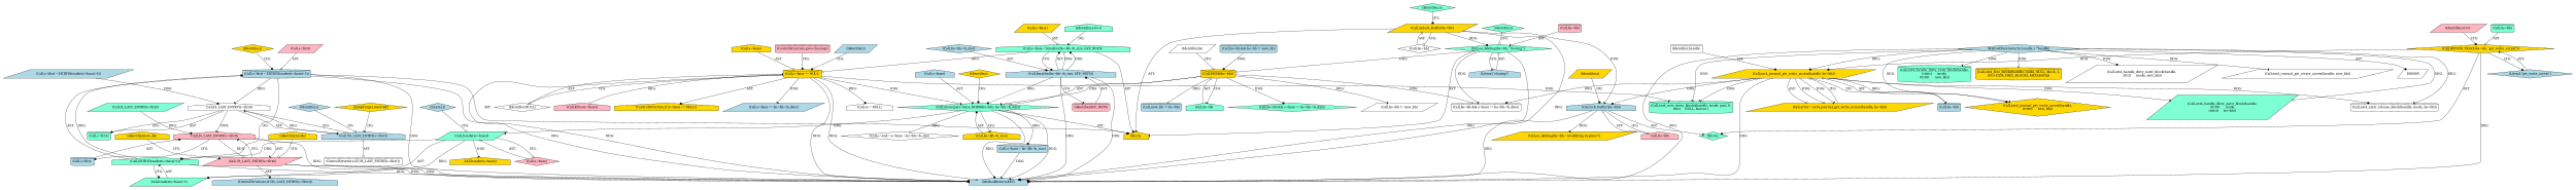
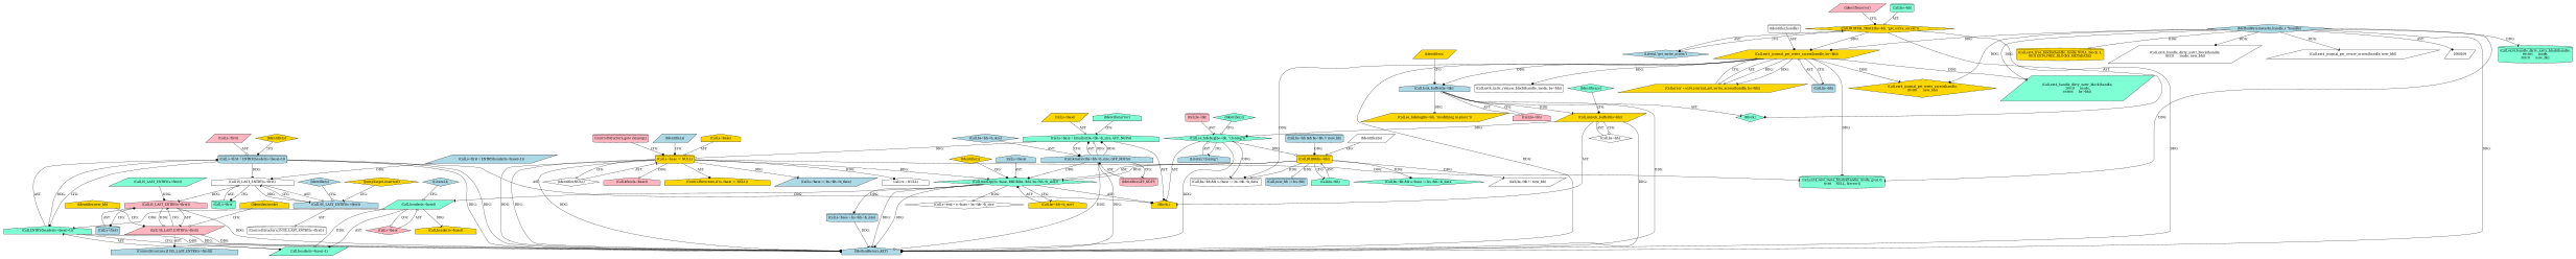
  digraph {
    fontname="Noto Serif"
    node [fillcolor=lightblue fontname="Noto Serif" shape=house style=filled]
    edge [arrowhead=dot fontname="Noto Serif"]
    n1 [label="(Call,s->first = ENTRY(header(s->base)+1))" shape=cylinder]
    n2 [fillcolor=aquamarine label="(Call,ENTRY(header(s->base)+1))"]
    n3 [fillcolor=white label="(Call,IS_LAST_ENTRY(s->first))"]
    n4 [fillcolor=gold label="(Block,)"]
    n5 [label="(MethodReturn,RET)"]
    n6 [fillcolor=aquamarine label="(Call,header(s->base)+1)" shape=parallelogram]
    n7 [label="(Call,!IS_LAST_ENTRY(s->first))"]
    n8 [fillcolor=lightpink label="(Call,IS_LAST_ENTRY(s->first))"]
    n9 [fillcolor=aquamarine label="(Call,s->first)" shape=cylinder]
    n10 [fillcolor=aquamarine label="(Call,header(s->base))" shape=parallelogram]
    n11 [fillcolor=gold label="(Call,header(s->base))"]
    n12 [fillcolor=lightpink label="(Call,s->base)" shape=diamond]
    n13 [fillcolor=aquamarine label="(Call,memcpy(s->base, BHDR(bs->bh), bs->bh->b_size))" shape=diamond]
    n14 [fillcolor=white label="(Call,s->end = s->base + bs->bh->b_size)" shape=diamond]
    n15 [label="(Call,s->base + bs->bh->b_size)" shape=cylinder]
    n16 [fillcolor=gold label="(Call,bs->bh->b_size)"]
    n17 [fillcolor=gold label="(Call,s->base == NULL)" shape=cylinder]
    n18 [fillcolor=white label="(Identifier,NULL)" shape=diamond]
    n19 [fillcolor=lightpink label="(Call,kfree(s->base))"]
    n20 [fillcolor=gold label="(ControlStructure,if (s->base == NULL))"]
    n21 [label="(Call,s->base == bs->bh->b_data)" shape=parallelogram]
    n22 [fillcolor=aquamarine label="(Call,ext4_new_meta_blocks(handle, inode, goal, 0,\n\t\t\t\t\t\t     NULL, &error))" shape=cylinder]
    n23 [fillcolor=white label="(Call,ce = NULL)"]
    n24 [fillcolor=aquamarine label="(Call,s->base = kmalloc(bs->bh->b_size, GFP_NOFS))"]
    n25 [label="(Call,kmalloc(bs->bh->b_size, GFP_NOFS))"]
    n26 [fillcolor=lightpink label="(Identifier,GFP_NOFS)" shape=cylinder]
    n27 [fillcolor=gold label="(Call,BHDR(bs->bh))" shape=cylinder]
    n28 [label="(Call,new_bh == bs->bh)" shape=cylinder]
    n29 [fillcolor=aquamarine label="(Call,bs->bh)"]
    n30 [fillcolor=white label="(Call,bs->bh && s->base == bs->bh->b_data)" shape=cylinder]
    n31 [fillcolor=aquamarine label="(Call,bs->bh && s->base == bs->bh->b_data)" shape=diamond]
    n32 [fillcolor=white label="(Call,bs->bh != new_bh)" shape=parallelogram]
    n33 [label="(Call,bs->bh && bs->bh != new_bh)" shape=cylinder]
    n34 [fillcolor=aquamarine label="(Call,ea_bdebug(bs->bh, \"cloning\"))" shape=diamond]
    n35 [label="(Literal,\"cloning\")"]
    n36 [fillcolor=gold label="(Call,unlock_buffer(bs->bh))" shape=parallelogram]
    n37 [fillcolor=white label="(Call,bs->bh)" shape=diamond]
    n38 [label="(Call,lock_buffer(bs->bh))"]
    n39 [fillcolor=lightpink label="(Call,bs->bh)"]
    n40 [fillcolor=gold label="(Call,ea_bdebug(bs->bh, \"modifying in-place\"))" shape=parallelogram]
    n41 [fillcolor=aquamarine label="(Block,)" shape=diamond]
    n42 [fillcolor=gold label="(Call,ext4_journal_get_write_access(handle, bs->bh))" shape=parallelogram]
    n43 [fillcolor=white label="(Call,ext4_xattr_release_block(handle, inode, bs->bh))" shape=cylinder]
    n44 [fillcolor=gold label="(Call,ext4_journal_get_write_access(handle,\n\t\t\t\t\t\t\t\t      new_bh))" shape=diamond]
    n45 [fillcolor=aquamarine label="(Call,ext4_handle_dirty_xattr_block(handle,\n\t\t\t\t\t\t\t\t      inode,\n\t\t\t\t\t\t\t\t      bs->bh))" shape=parallelogram]
    n46 [fillcolor=gold label="(Call,error = ext4_journal_get_write_access(handle, bs->bh))" shape=parallelogram]
    n47 [label="(Call,bs->bh)" shape=cylinder]
    n48 [label="(MethodParameterIn,handle_t *handle)" shape=diamond]
    n49 [fillcolor=aquamarine label="(Call,ext4_handle_dirty_xattr_block(handle,\n\t\t\t\t\t\t\t\t      inode,\n\t\t\t\t\t\t\t\t      new_bh))" shape=cylinder]
    n50 [fillcolor=gold label="(Call,ext4_free_blocks(handle, inode, NULL, block, 1,\n\t\t\t\t\t\t EXT4_FREE_BLOCKS_METADATA))" shape=cylinder]
    n51 [fillcolor=white label="(Call,ext4_handle_dirty_xattr_block(handle,\n\t\t\t\t\t\t\t      inode, new_bh))" shape=parallelogram]
    n52 [fillcolor=white label="(Call,ext4_journal_get_create_access(handle, new_bh))" shape=parallelogram]
    1000109 [fillcolor=white shape=parallelogram]
    n54 [fillcolor=gold label="(Call,BUFFER_TRACE(bs->bh, \"get_write_access\"))" shape=diamond]
    n55 [label="(Literal,\"get_write_access\")" shape=diamond]
    n56 [fillcolor=white label="(ControlStructure,if (!IS_LAST_ENTRY(s->first)))" shape=cylinder]
    n57 [fillcolor=lightpink label="(Call,!IS_LAST_ENTRY(s->first))" shape=parallelogram]
    n58 [label="(Call,s->first)" shape=cylinder]
    n59 [label="(ControlStructure,if (!IS_LAST_ENTRY(s->first)))"]
    n60 [fillcolor=gold label="(Identifier,inode)"]
    n61 [fillcolor=gold label="(Call,s->base)" shape=parallelogram]
    n62 [fillcolor=lightpink label="(Identifier,error)" shape=parallelogram]
    n63 [fillcolor=white label="(Identifier,bs)" shape=parallelogram]
    n64 [label="(Call,s->base)"]
    n65 [fillcolor=gold label="(Identifier,s)" shape=parallelogram]
    n66 [fillcolor=gold label="(Call,s->base)"]
    n67 [fillcolor=aquamarine label="(Identifier,ce)" shape=diamond]
    n68 [fillcolor=gold label="(Identifier,s)" shape=diamond]
    n69 [fillcolor=aquamarine label="(Identifier,error)"]
    n70 [label="(Identifier,s)" shape=diamond]
    n71 [fillcolor=gold label="(JumpTarget,inserted:)" shape=diamond]
    n72 [fillcolor=aquamarine label="(Call,IS_LAST_ENTRY(s->first))" shape=parallelogram]
    n73 [label="(Literal,1)" shape=diamond]
    n74 [fillcolor=white label="(Identifier,handle)" shape=cylinder]
    n75 [fillcolor=aquamarine label="(Call,bs->bh)" shape=cylinder]
    n76 [label="(Call,bs->bh->b_size)" shape=diamond]
    n77 [fillcolor=gold label="(Identifier,s)" shape=diamond]
    n78 [label="(Call,s->first = ENTRY(header(s->base)+1))" shape=parallelogram]
    n79 [fillcolor=lightpink label="(ControlStructure,goto cleanup;)" shape=cylinder]
    n80 [fillcolor=gold label="(Identifier,new_bh)"]
    n81 [label="(Identifier,s)" shape=parallelogram]
    n82 [fillcolor=aquamarine label="(Identifier,s)" shape=diamond]
    n83 [fillcolor=lightpink label="(Call,bs->bh)" shape=cylinder]
    n84 [fillcolor=lightpink label="(Call,s->first)" shape=parallelogram]
    n1 -> n2 [label="CFG: "]
    n1 -> n3 [arrowhead=tee label="DDG: "]
    n1 -> n4 [label="AST: "]
    n1 -> n5 [label="DDG: "]
    n1 -> n5 [arrowhead=tee label="DDG: "]
    n2 -> n1 [arrowhead=odot label="AST: "]
    n2 -> n1 [label="DDG: "]
    n2 -> n5 [label="DDG: "]
    n2 -> n6 [label="CFG: "]
    n3 -> n7 [arrowhead=odot label="AST: "]
    n3 -> n7 [arrowhead=tee label="DDG: "]
    n3 -> n8 [arrowhead=tee label="DDG: "]
    n3 -> n9 [label="CFG: "]
    n6 -> n2 [arrowhead=tee label="AST: "]
    n7 -> n3 [arrowhead=tee label="CFG: "]
    n7 -> n56 [arrowhead=odot label="AST: "]
    n8 -> n5 [arrowhead=tee label="DDG: "]
    n8 -> n57 [arrowhead=tee label="AST: "]
    n8 -> n57 [arrowhead=odot label="DDG: "]
    n8 -> n58 [label="CFG: "]
    n9 -> n3 [arrowhead=odot label="AST: "]
    n10 -> n2 [arrowhead=tee label="DDG: "]
    n10 -> n6 [label="AST: "]
    n10 -> n6 [arrowhead=odot label="DDG: "]
    n10 -> n11 [arrowhead=tee label="DDG: "]
    n10 -> n12 [arrowhead=odot label="CFG: "]
    n12 -> n10 [arrowhead=odot label="AST: "]
    n13 -> n4 [label="AST: "]
    n13 -> n5 [arrowhead=tee label="DDG: "]
    n13 -> n5 [label="DDG: "]
    n13 -> n10 [arrowhead=tee label="DDG: "]
    n13 -> n14 [arrowhead=odot label="DDG: "]
    n13 -> n15 [label="DDG: "]
    n13 -> n16 [arrowhead=tee label="CFG: "]
    n15 -> n5 [arrowhead=tee label="DDG: "]
    n16 -> n13 [label="AST: "]
    n17 -> n5 [arrowhead=tee label="DDG: "]
    n17 -> n5 [arrowhead=odot label="DDG: "]
    n17 -> n5 [arrowhead=odot label="DDG: "]
    n17 -> n13 [arrowhead=tee label="DDG: "]
    n17 -> n18 [arrowhead=odot label="CFG: "]
    n17 -> n19 [arrowhead=odot label="DDG: "]
    n17 -> n20 [label="AST: "]
    n17 -> n21 [arrowhead=tee label="DDG: "]
    n17 -> n22 [arrowhead=tee label="DDG: "]
    n17 -> n23 [label="DDG: "]
    n18 -> n17 [arrowhead=tee label="AST: "]
    n24 -> n4 [label="AST: "]
    n24 -> n17 [arrowhead=odot label="DDG: "]
    n24 -> n25 [label="CFG: "]
    n25 -> n5 [label="DDG: "]
    n25 -> n5 [arrowhead=odot label="DDG: "]
    n25 -> n13 [label="DDG: "]
    n25 -> n24 [label="AST: "]
    n25 -> n24 [arrowhead=odot label="DDG: "]
    n25 -> n24 [label="DDG: "]
    n25 -> n26 [arrowhead=tee label="CFG: "]
    n26 -> n25 [label="AST: "]
    n27 -> n13 [arrowhead=odot label="AST: "]
    n27 -> n13 [arrowhead=tee label="DDG: "]
    n27 -> n28 [arrowhead=odot label="DDG: "]
    n27 -> n29 [arrowhead=tee label="CFG: "]
    n27 -> n30 [arrowhead=odot label="DDG: "]
    n27 -> n31 [label="DDG: "]
    n27 -> n32 [arrowhead=tee label="DDG: "]
    n29 -> n27 [arrowhead=odot label="AST: "]
    n33 -> n27 [label="DDG: "]
    n34 -> n4 [arrowhead=tee label="AST: "]
    n34 -> n5 [label="DDG: "]
    n34 -> n27 [arrowhead=odot label="DDG: "]
    n34 -> n30 [arrowhead=tee label="DDG: "]
    n34 -> n35 [arrowhead=tee label="CFG: "]
    n35 -> n34 [arrowhead=odot label="AST: "]
    n36 -> n4 [arrowhead=tee label="AST: "]
    n36 -> n5 [arrowhead=tee label="DDG: "]
    n36 -> n34 [label="DDG: "]
    n36 -> n37 [arrowhead=odot label="CFG: "]
    n37 -> n36 [arrowhead=odot label="AST: "]
    n38 -> n5 [label="DDG: "]
-   n36 -> n38 [arrowhead=tee label="DDG: "]
+   n38 -> n36 [arrowhead=tee label="DDG: "]
    n38 -> n39 [arrowhead=odot label="CFG: "]
    n38 -> n40 [arrowhead=tee label="DDG: "]
    n38 -> n41 [arrowhead=tee label="AST: "]
    n39 -> n38 [arrowhead=odot label="AST: "]
    n42 -> n5 [label="DDG: "]
    n42 -> n22 [arrowhead=tee label="DDG: "]
    n42 -> n30 [label="DDG: "]
    n42 -> n38 [label="DDG: "]
    n42 -> n43 [label="DDG: "]
    n42 -> n44 [arrowhead=tee label="DDG: "]
    n42 -> n45 [arrowhead=tee label="DDG: "]
    n42 -> n46 [arrowhead=odot label="AST: "]
    n42 -> n46 [arrowhead=odot label="DDG: "]
    n42 -> n46 [arrowhead=tee label="DDG: "]
    n42 -> n47 [arrowhead=tee label="CFG: "]
    n46 -> n42 [arrowhead=odot label="CFG: "]
    n47 -> n42 [arrowhead=odot label="AST: "]
    n48 -> n5 [label="DDG: "]
    n48 -> n22 [arrowhead=tee label="DDG: "]
    n48 -> n42 [label="DDG: "]
-   n48 -> n43 [arrowhead=tee label="DDG: "]
    n48 -> n44 [label="DDG: "]
    n48 -> n45 [arrowhead=odot label="DDG: "]
    n48 -> n49 [arrowhead=tee label="DDG: "]
    n48 -> n50 [arrowhead=odot label="DDG: "]
    n48 -> n51 [label="DDG: "]
    n48 -> n52 [arrowhead=tee label="DDG: "]
    n48 -> 1000109 [label="AST: "]
    n54 -> n5 [arrowhead=tee label="DDG: "]
    n54 -> n41 [label="AST: "]
    n54 -> n42 [label="DDG: "]
    n54 -> n55 [label="CFG: "]
    n55 -> n54 [arrowhead=tee label="AST: "]
    n57 -> n5 [arrowhead=odot label="DDG: "]
    n57 -> n5 [arrowhead=tee label="DDG: "]
    n57 -> n8 [arrowhead=tee label="CFG: "]
    n57 -> n59 [label="AST: "]
    n58 -> n8 [label="AST: "]
    n60 -> n57 [arrowhead=odot label="CFG: "]
    n61 -> n24 [arrowhead=odot label="AST: "]
    n62 -> n54 [label="CFG: "]
    n63 -> n27 [arrowhead=odot label="CFG: "]
    n64 -> n13 [arrowhead=tee label="AST: "]
    n65 -> n38 [label="CFG: "]
    n66 -> n17 [arrowhead=odot label="AST: "]
    n67 -> n36 [label="CFG: "]
    n68 -> n13 [label="CFG: "]
    n69 -> n24 [arrowhead=tee label="CFG: "]
    n70 -> n7 [arrowhead=odot label="CFG: "]
    n71 -> n7 [arrowhead=tee label="CFG: "]
    n72 -> n8 [label="DDG: "]
    n73 -> n10 [arrowhead=odot label="CFG: "]
    n74 -> n42 [label="AST: "]
    n75 -> n54 [arrowhead=odot label="AST: "]
    n76 -> n25 [label="AST: "]
    n77 -> n1 [label="CFG: "]
    n78 -> n3 [label="DDG: "]
    n79 -> n17 [label="CFG: "]
    n80 -> n57 [label="CFG: "]
    n81 -> n17 [label="CFG: "]
    n82 -> n34 [arrowhead=odot label="CFG: "]
    n83 -> n34 [arrowhead=tee label="AST: "]
    n84 -> n1 [arrowhead=odot label="AST: "]
  }
